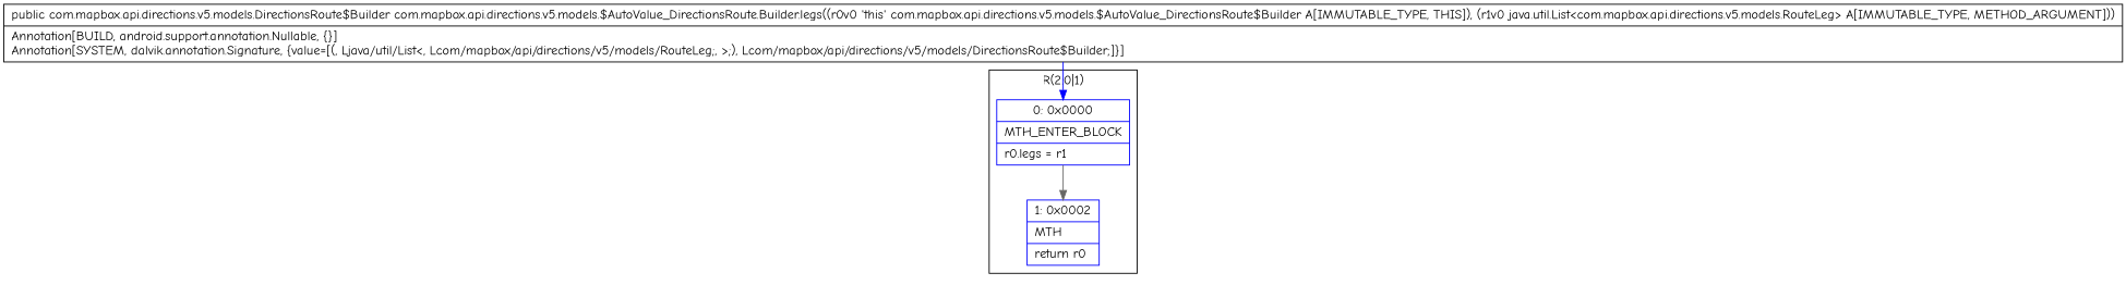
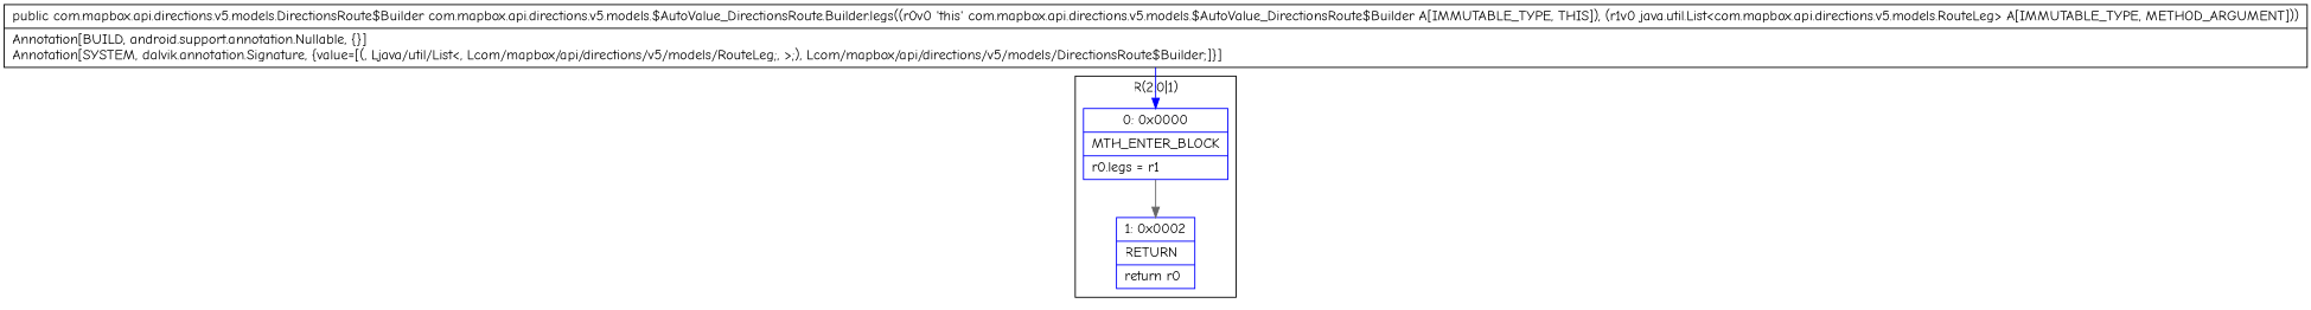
  digraph {
    fontname="Comic Neue"
    node [color=blue shape=record fontname="Comic Neue"]
    edge [style=solid fontname="Comic Neue"]
    n1 [label="{0\:\ 0x0000|MTH_ENTER_BLOCK\l|r0.legs = r1\l}"]
-   n2 [label="{1\:\ 0x0002|MTH\l|return r0\l}"]
+   n2 [label="{1\:\ 0x0002|RETURN\l|return r0\l}"]
    n3 [label="{public com.mapbox.api.directions.v5.models.DirectionsRoute$Builder com.mapbox.api.directions.v5.models.$AutoValue_DirectionsRoute.Builder.legs((r0v0 'this' com.mapbox.api.directions.v5.models.$AutoValue_DirectionsRoute$Builder A[IMMUTABLE_TYPE, THIS]), (r1v0 java.util.List\<com.mapbox.api.directions.v5.models.RouteLeg\> A[IMMUTABLE_TYPE, METHOD_ARGUMENT]))  | Annotation[BUILD, android.support.annotation.Nullable, \{\}]\lAnnotation[SYSTEM, dalvik.annotation.Signature, \{value=[(, Ljava\/util\/List\<, Lcom\/mapbox\/api\/directions\/v5\/models\/RouteLeg;, \>;), Lcom\/mapbox\/api\/directions\/v5\/models\/DirectionsRoute$Builder;]\}]\l}" color=""]
    subgraph cluster_1 {
      label="R(2:0|1)"
      n1
      n2
    }
    n1 -> n2 [color=gray40]
    n3 -> n1 [color=blue]
  }
